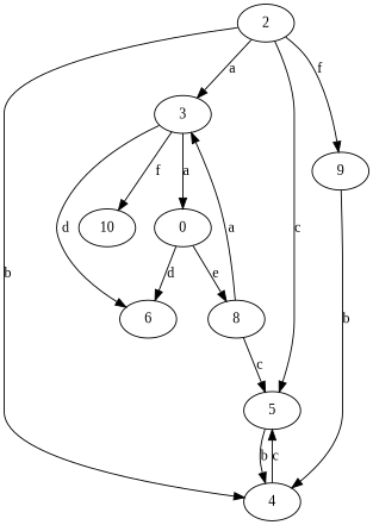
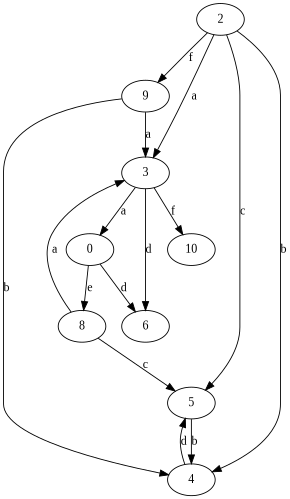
  strict digraph {
    fontname="Liberation Serif"
    node [fontname="Liberation Serif"]
    edge [fontname="Liberation Serif"]
    2
    3
    4
    5
    9
    6
    10
    0
    8
    2 -> 3 [label=a]
    2 -> 4 [label=b]
    2 -> 5 [label=c]
    2 -> 9 [label=f]
    3 -> 6 [label=d]
    3 -> 10 [label=f]
    3 -> 0 [label=a]
-   4 -> 5 [label=c]
+   4 -> 5 [label=d]
    5 -> 4 [label=b]
+   9 -> 3 [label=a]
    9 -> 4 [label=b]
    0 -> 6 [label=d]
    0 -> 8 [label=e]
    8 -> 3 [label=a]
    8 -> 5 [label=c]
  }
